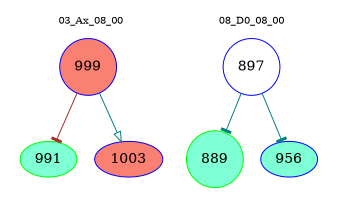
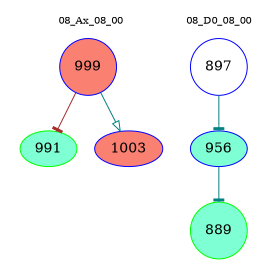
  digraph {
    node [color=blue fillcolor=aquamarine shape=circle style=filled]
    edge [arrowhead=tee color=teal]
    n1 [fillcolor=salmon label=999]
    n2 [color=green label=991 shape=ellipse]
    n3 [fillcolor=salmon label=1003 shape=ellipse]
    n4 [fillcolor=white label=897]
    n5 [color=green label=889]
    n6 [label=956 shape=ellipse]
    subgraph cluster_1 {
      color=white
      fontsize=10
-     label="03_Ax_08_00"
+     label="08_Ax_08_00"
      n1
      n2
      n3
    }
    subgraph cluster_2 {
      color=white
      fontsize=10
      label="08_D0_08_00"
      n4
      n5
      n6
    }
    n1 -> n2 [color=brown]
    n1 -> n3 [arrowhead=onormal]
-   n4 -> n5
+   n6 -> n5
    n4 -> n6
  }
